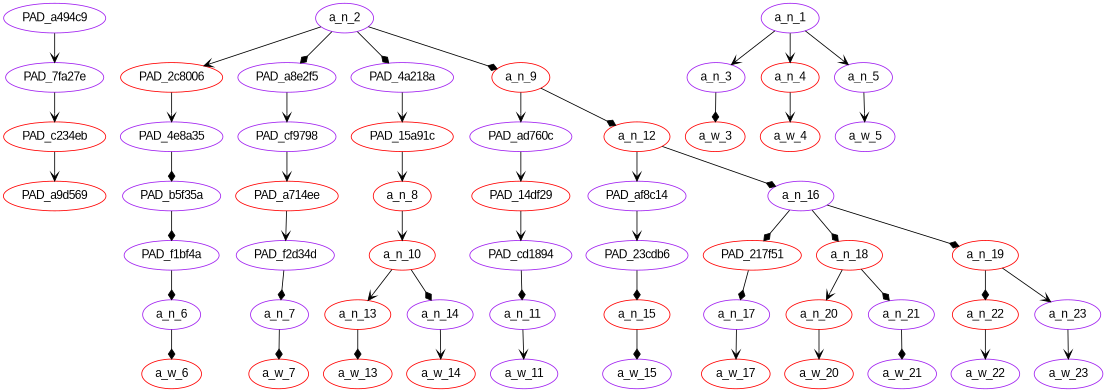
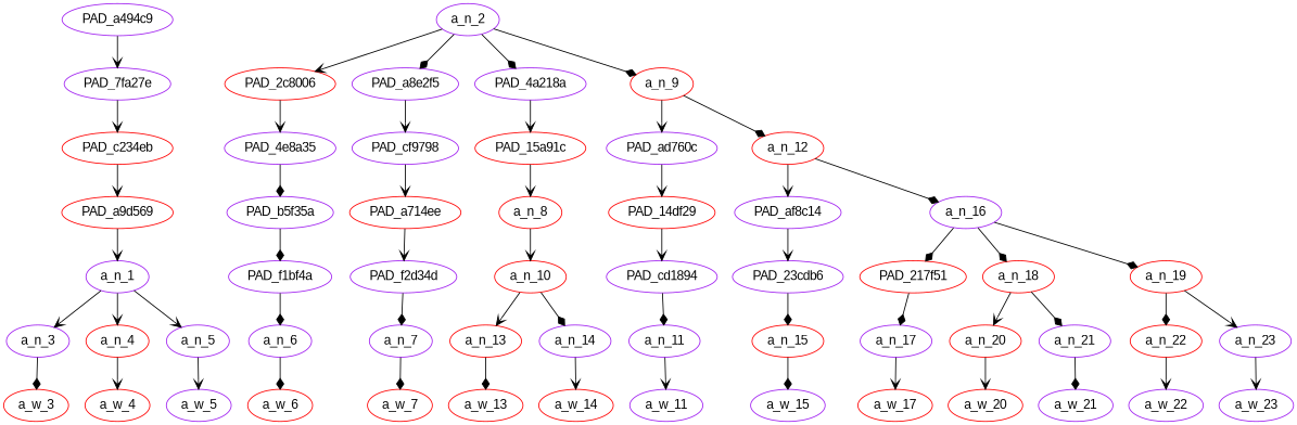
  strict digraph {
    fontname="Liberation Sans"
    node [color=purple div_dir=1 fontname="Liberation Sans" index=0 level=1 text_span="[3]" value=0.43253282]
    edge [arrowhead=vee fontname="Liberation Sans"]
    PAD_a494c9 [div_dir=-1 level=6 text_span="[0, 1, 2]"]
    PAD_7fa27e [div_dir=-1 level=5 text_span="[0, 1, 2]"]
    a_n_2 [index=1 level=6 text_span="[3, 4, 5, 6, 7, 8, 9, 10, 11, 12, 13]" value=0.56721808]
    PAD_2c8006 [color=red index=1 level=5 value=0.05090636]
    PAD_a8e2f5 [index=2 level=5 text_span="[4]" value=0.03863540]
    PAD_4a218a [div_dir=-1 index=3 level=5 text_span="[5, 6]" value=0.21443457]
    a_n_9 [color=red index=4 level=5 text_span="[7, 8, 9, 10, 11, 12, 13]" value=0.26293376]
    PAD_c234eb [color=red div_dir=-1 level=4 text_span="[0, 1, 2]"]
    PAD_4e8a35 [index=1 level=4 value=0.05090636]
    PAD_cf9798 [index=2 level=4 text_span="[4]" value=0.03863540]
    PAD_15a91c [color=red div_dir=-1 index=3 level=4 text_span="[5, 6]" value=0.21443457]
    PAD_ad760c [div_dir=-1 index=4 level=4 text_span="[7]" value=0.03348347]
    a_n_12 [color=red index=5 level=4 text_span="[8, 9, 10, 11, 12, 13]" value=0.22921198]
    PAD_a9d569 [color=red div_dir=-1 level=3 text_span="[0, 1, 2]"]
    a_n_1 [div_dir=-1 level=2 text_span="[0, 1, 2]"]
    a_n_3 [text_span="[0]" value=0.08169986]
    a_n_4 [color=red div_dir=-1 index=1 text_span="[1]" value=0.26215925]
    a_n_5 [index=2 text_span="[2]" value=0.08861589]
    a_w_3 [color=red div_dir=0 level=0 text_span="[0]" value="<user>"]
    a_w_4 [color=red div_dir=0 index=1 level=0 text_span="[1]" value=nigga]
    a_w_5 [div_dir=0 index=2 level=0 text_span="[2]" value=fucking]
    PAD_b5f35a [index=1 level=3 value=0.05090636]
    PAD_a714ee [color=red index=2 level=3 text_span="[4]" value=0.03863540]
    a_n_8 [color=red div_dir=-1 index=3 level=3 text_span="[5, 6]" value=0.21443457]
    PAD_14df29 [color=red div_dir=-1 index=4 level=3 text_span="[7]" value=0.03348347]
    PAD_af8c14 [index=5 level=3 text_span="[8]" value=0.03334245]
    a_n_16 [index=6 level=3 text_span="[9, 10, 11, 12, 13]" value=0.19560481]
    PAD_f1bf4a [index=1 level=2 value=0.05090636]
    a_n_6 [index=3 value=0.05090636]
    a_w_6 [color=red div_dir=0 index=3 level=0 value=called]
    PAD_f2d34d [index=2 level=2 text_span="[4]" value=0.03863540]
    a_n_7 [index=4 text_span="[4]" value=0.03863540]
    a_w_7 [color=red div_dir=0 index=4 level=0 text_span="[4]" value=me]
    a_n_10 [color=red div_dir=-1 index=3 level=2 text_span="[5, 6]" value=0.21441097]
    a_n_13 [color=red index=5 text_span="[5]" value=0.03701037]
    a_n_14 [div_dir=-1 index=6 text_span="[6]" value=0.17737700]
    a_w_13 [color=red div_dir=0 index=5 level=0 text_span="[5]" value=a]
    a_w_14 [color=red div_dir=0 index=6 level=0 text_span="[6]" value=faggot]
    PAD_cd1894 [div_dir=-1 index=4 level=2 text_span="[7]" value=0.03348347]
    PAD_23cdb6 [index=5 level=2 text_span="[8]" value=0.03334245]
    PAD_217f51 [color=red index=6 level=2 text_span="[9]" value=0.03814427]
    a_n_18 [color=red index=7 level=2 text_span="[10, 11]" value=0.08007912]
    a_n_19 [color=red index=8 level=2 text_span="[12, 13]" value=0.07714822]
    a_n_11 [div_dir=-1 index=7 text_span="[7]" value=0.03348347]
    a_w_11 [div_dir=0 index=7 level=0 text_span="[7]" value=when]
    a_n_15 [color=red index=8 text_span="[8]" value=0.03334245]
    a_n_17 [index=9 text_span="[9]" value=0.03814427]
    a_n_20 [color=red index=10 text_span="[10]" value=0.04160637]
    a_n_21 [index=11 text_span="[11]" value=0.03836312]
    a_n_22 [color=red index=12 text_span="[12]" value=0.03376804]
    a_n_23 [div_dir=-1 index=13 text_span="[13]" value=0.04324374]
    a_w_15 [div_dir=0 index=8 level=0 text_span="[8]" value=i]
    a_w_17 [color=red div_dir=0 index=9 level=0 text_span="[9]" value=said]
    a_w_20 [color=red div_dir=0 index=10 level=0 text_span="[10]" value=these]
    a_w_21 [div_dir=0 index=11 level=0 text_span="[11]" value=things]
    a_w_22 [div_dir=0 index=12 level=0 text_span="[12]" value=to]
    a_w_23 [div_dir=0 index=13 level=0 text_span="[13]" value=him]
    PAD_a494c9 -> PAD_7fa27e
    PAD_7fa27e -> PAD_c234eb
    a_n_2 -> PAD_2c8006
    a_n_2 -> PAD_a8e2f5 [arrowhead=diamond]
    a_n_2 -> PAD_4a218a [arrowhead=diamond]
    a_n_2 -> a_n_9 [arrowhead=diamond]
    PAD_2c8006 -> PAD_4e8a35
    PAD_a8e2f5 -> PAD_cf9798
    PAD_4a218a -> PAD_15a91c
    a_n_9 -> PAD_ad760c
    a_n_9 -> a_n_12 [arrowhead=diamond]
    PAD_c234eb -> PAD_a9d569
    PAD_4e8a35 -> PAD_b5f35a [arrowhead=diamond]
    PAD_cf9798 -> PAD_a714ee
    PAD_15a91c -> a_n_8
    PAD_ad760c -> PAD_14df29
    a_n_12 -> PAD_af8c14
    a_n_12 -> a_n_16 [arrowhead=diamond]
+   PAD_a9d569 -> a_n_1
    a_n_1 -> a_n_3
    a_n_1 -> a_n_4
    a_n_1 -> a_n_5
    a_n_3 -> a_w_3 [arrowhead=diamond]
    a_n_4 -> a_w_4
    a_n_5 -> a_w_5
    PAD_b5f35a -> PAD_f1bf4a [arrowhead=diamond]
    PAD_a714ee -> PAD_f2d34d
    a_n_8 -> a_n_10
    PAD_14df29 -> PAD_cd1894
    PAD_af8c14 -> PAD_23cdb6
    a_n_16 -> PAD_217f51 [arrowhead=diamond]
    a_n_16 -> a_n_18 [arrowhead=diamond]
    a_n_16 -> a_n_19 [arrowhead=diamond]
    PAD_f1bf4a -> a_n_6 [arrowhead=diamond]
    a_n_6 -> a_w_6 [arrowhead=diamond]
    PAD_f2d34d -> a_n_7 [arrowhead=diamond]
    a_n_7 -> a_w_7 [arrowhead=diamond]
    a_n_10 -> a_n_13
    a_n_10 -> a_n_14 [arrowhead=diamond]
    a_n_13 -> a_w_13 [arrowhead=diamond]
    a_n_14 -> a_w_14
    PAD_cd1894 -> a_n_11 [arrowhead=diamond]
    PAD_23cdb6 -> a_n_15 [arrowhead=diamond]
    PAD_217f51 -> a_n_17 [arrowhead=diamond]
    a_n_18 -> a_n_20
    a_n_18 -> a_n_21 [arrowhead=diamond]
    a_n_19 -> a_n_22 [arrowhead=diamond]
    a_n_19 -> a_n_23
    a_n_11 -> a_w_11
    a_n_15 -> a_w_15 [arrowhead=diamond]
    a_n_17 -> a_w_17
    a_n_20 -> a_w_20
    a_n_21 -> a_w_21 [arrowhead=diamond]
    a_n_22 -> a_w_22
    a_n_23 -> a_w_23
  }
